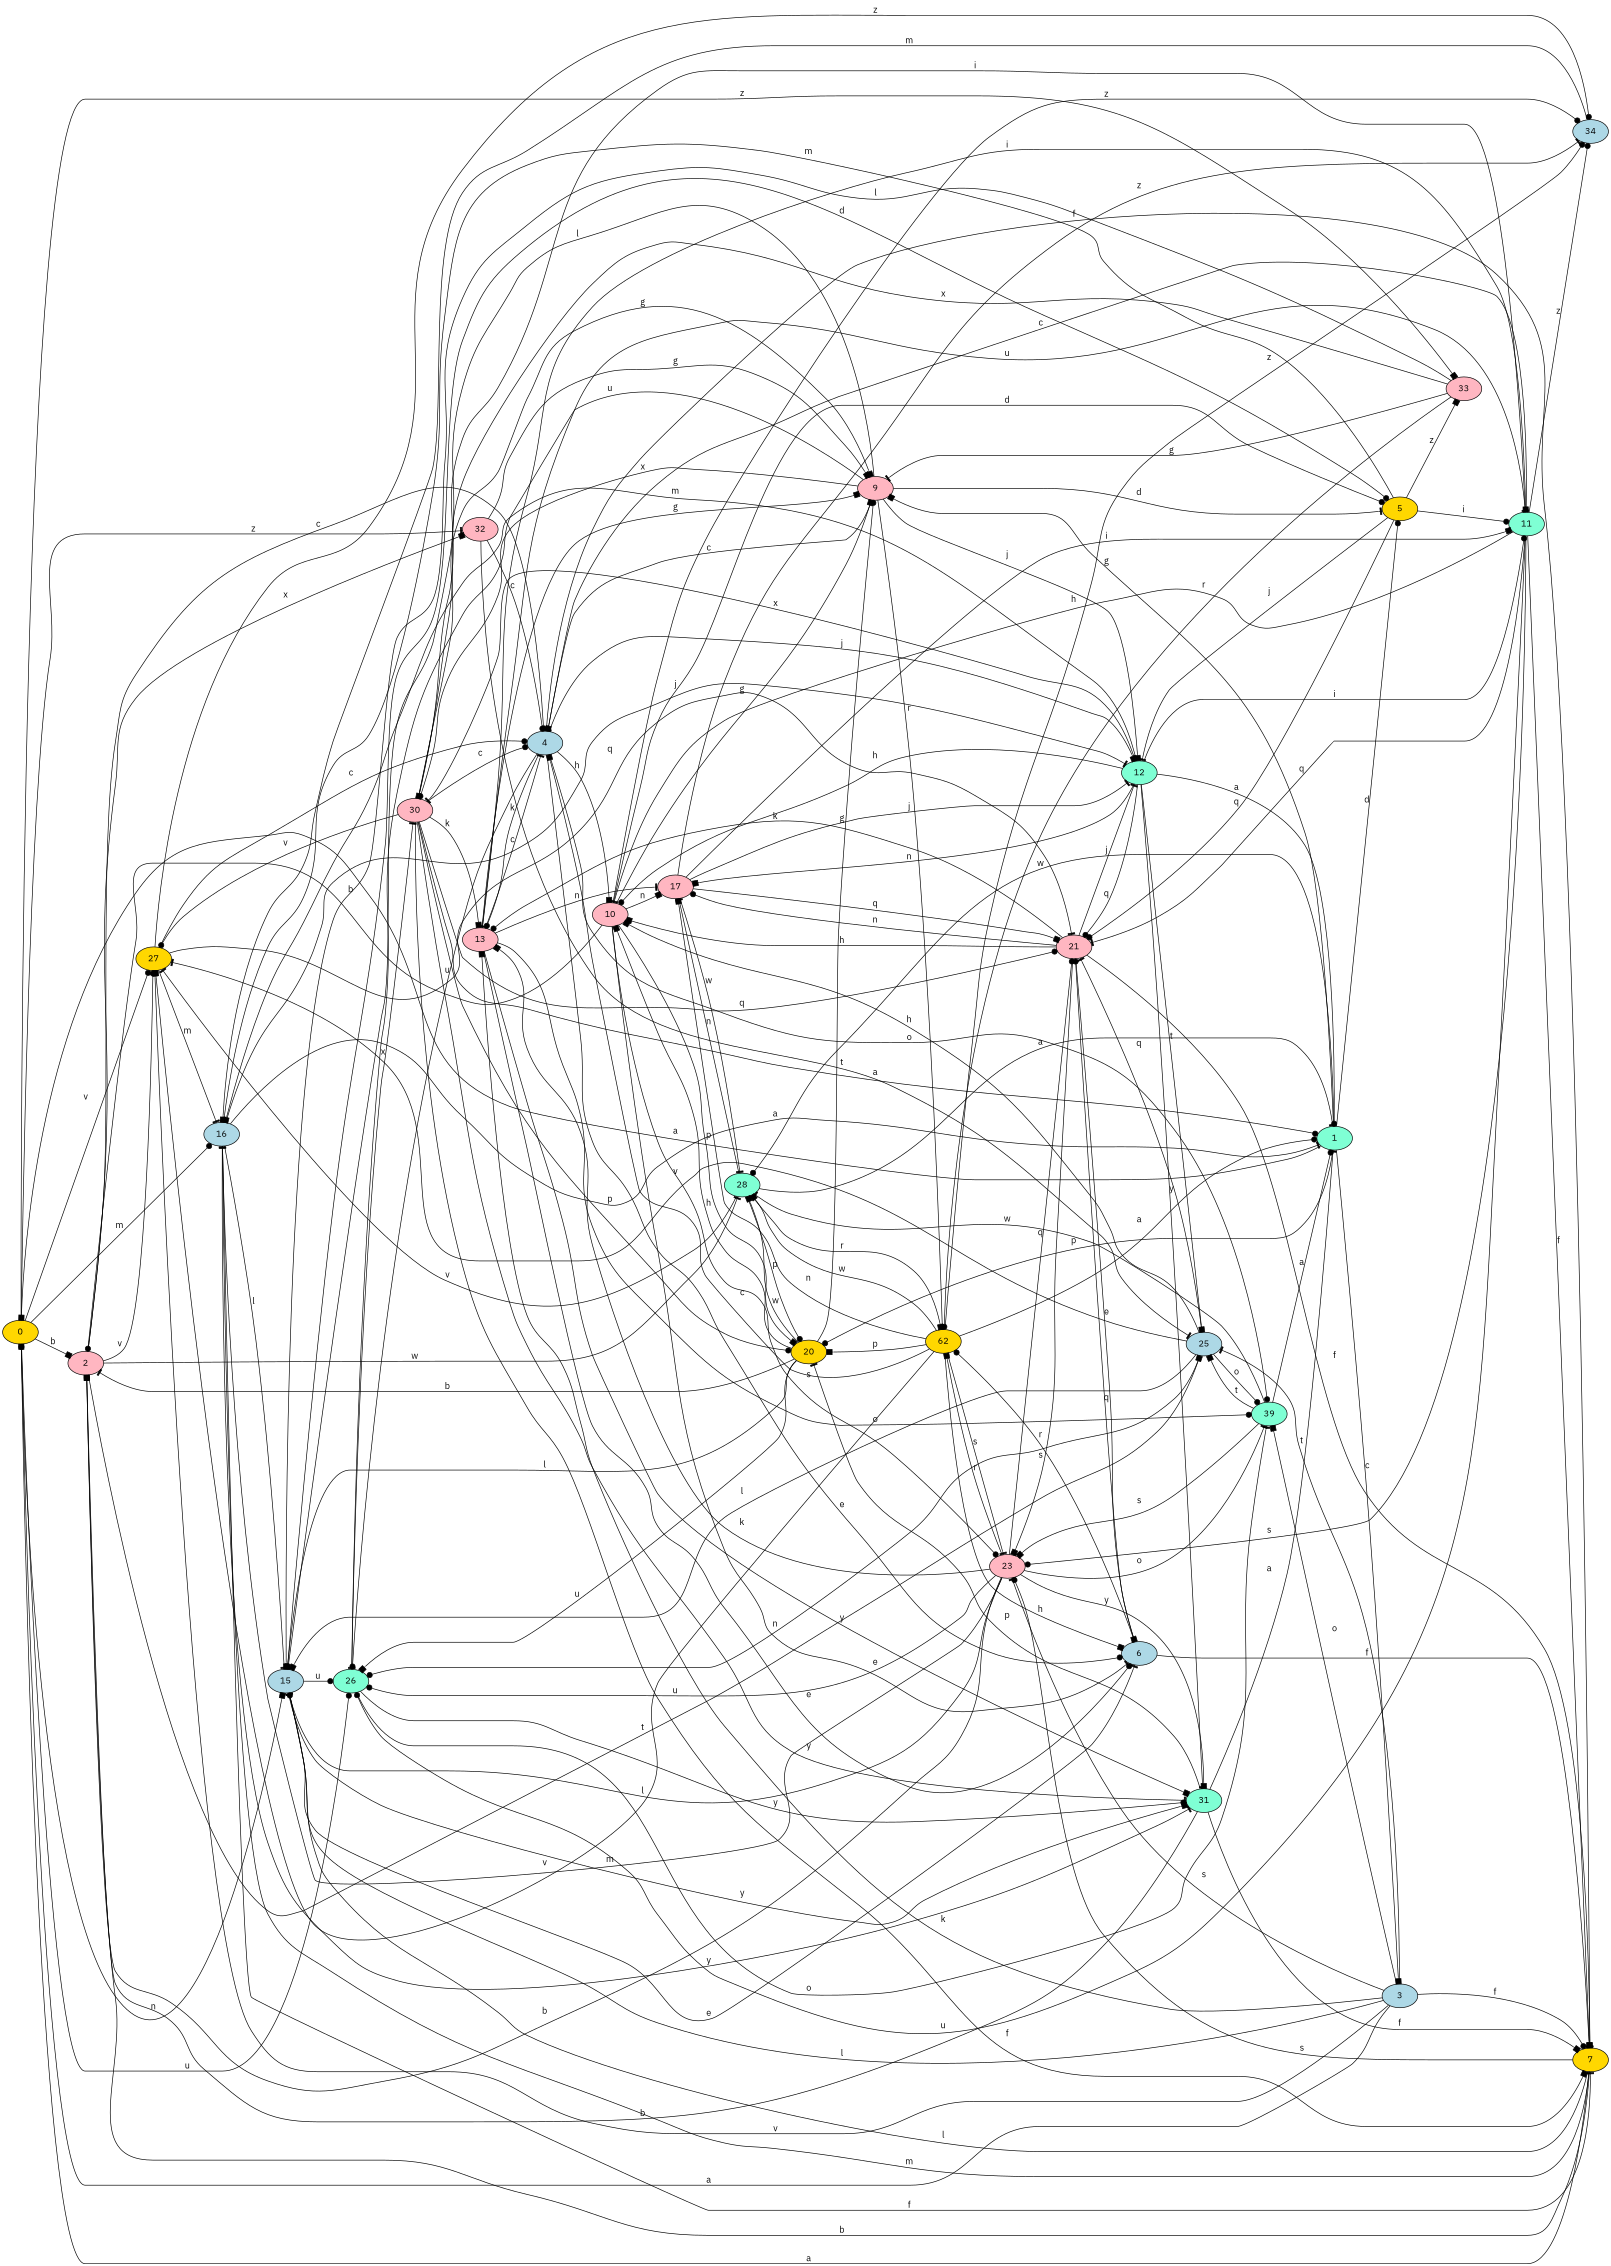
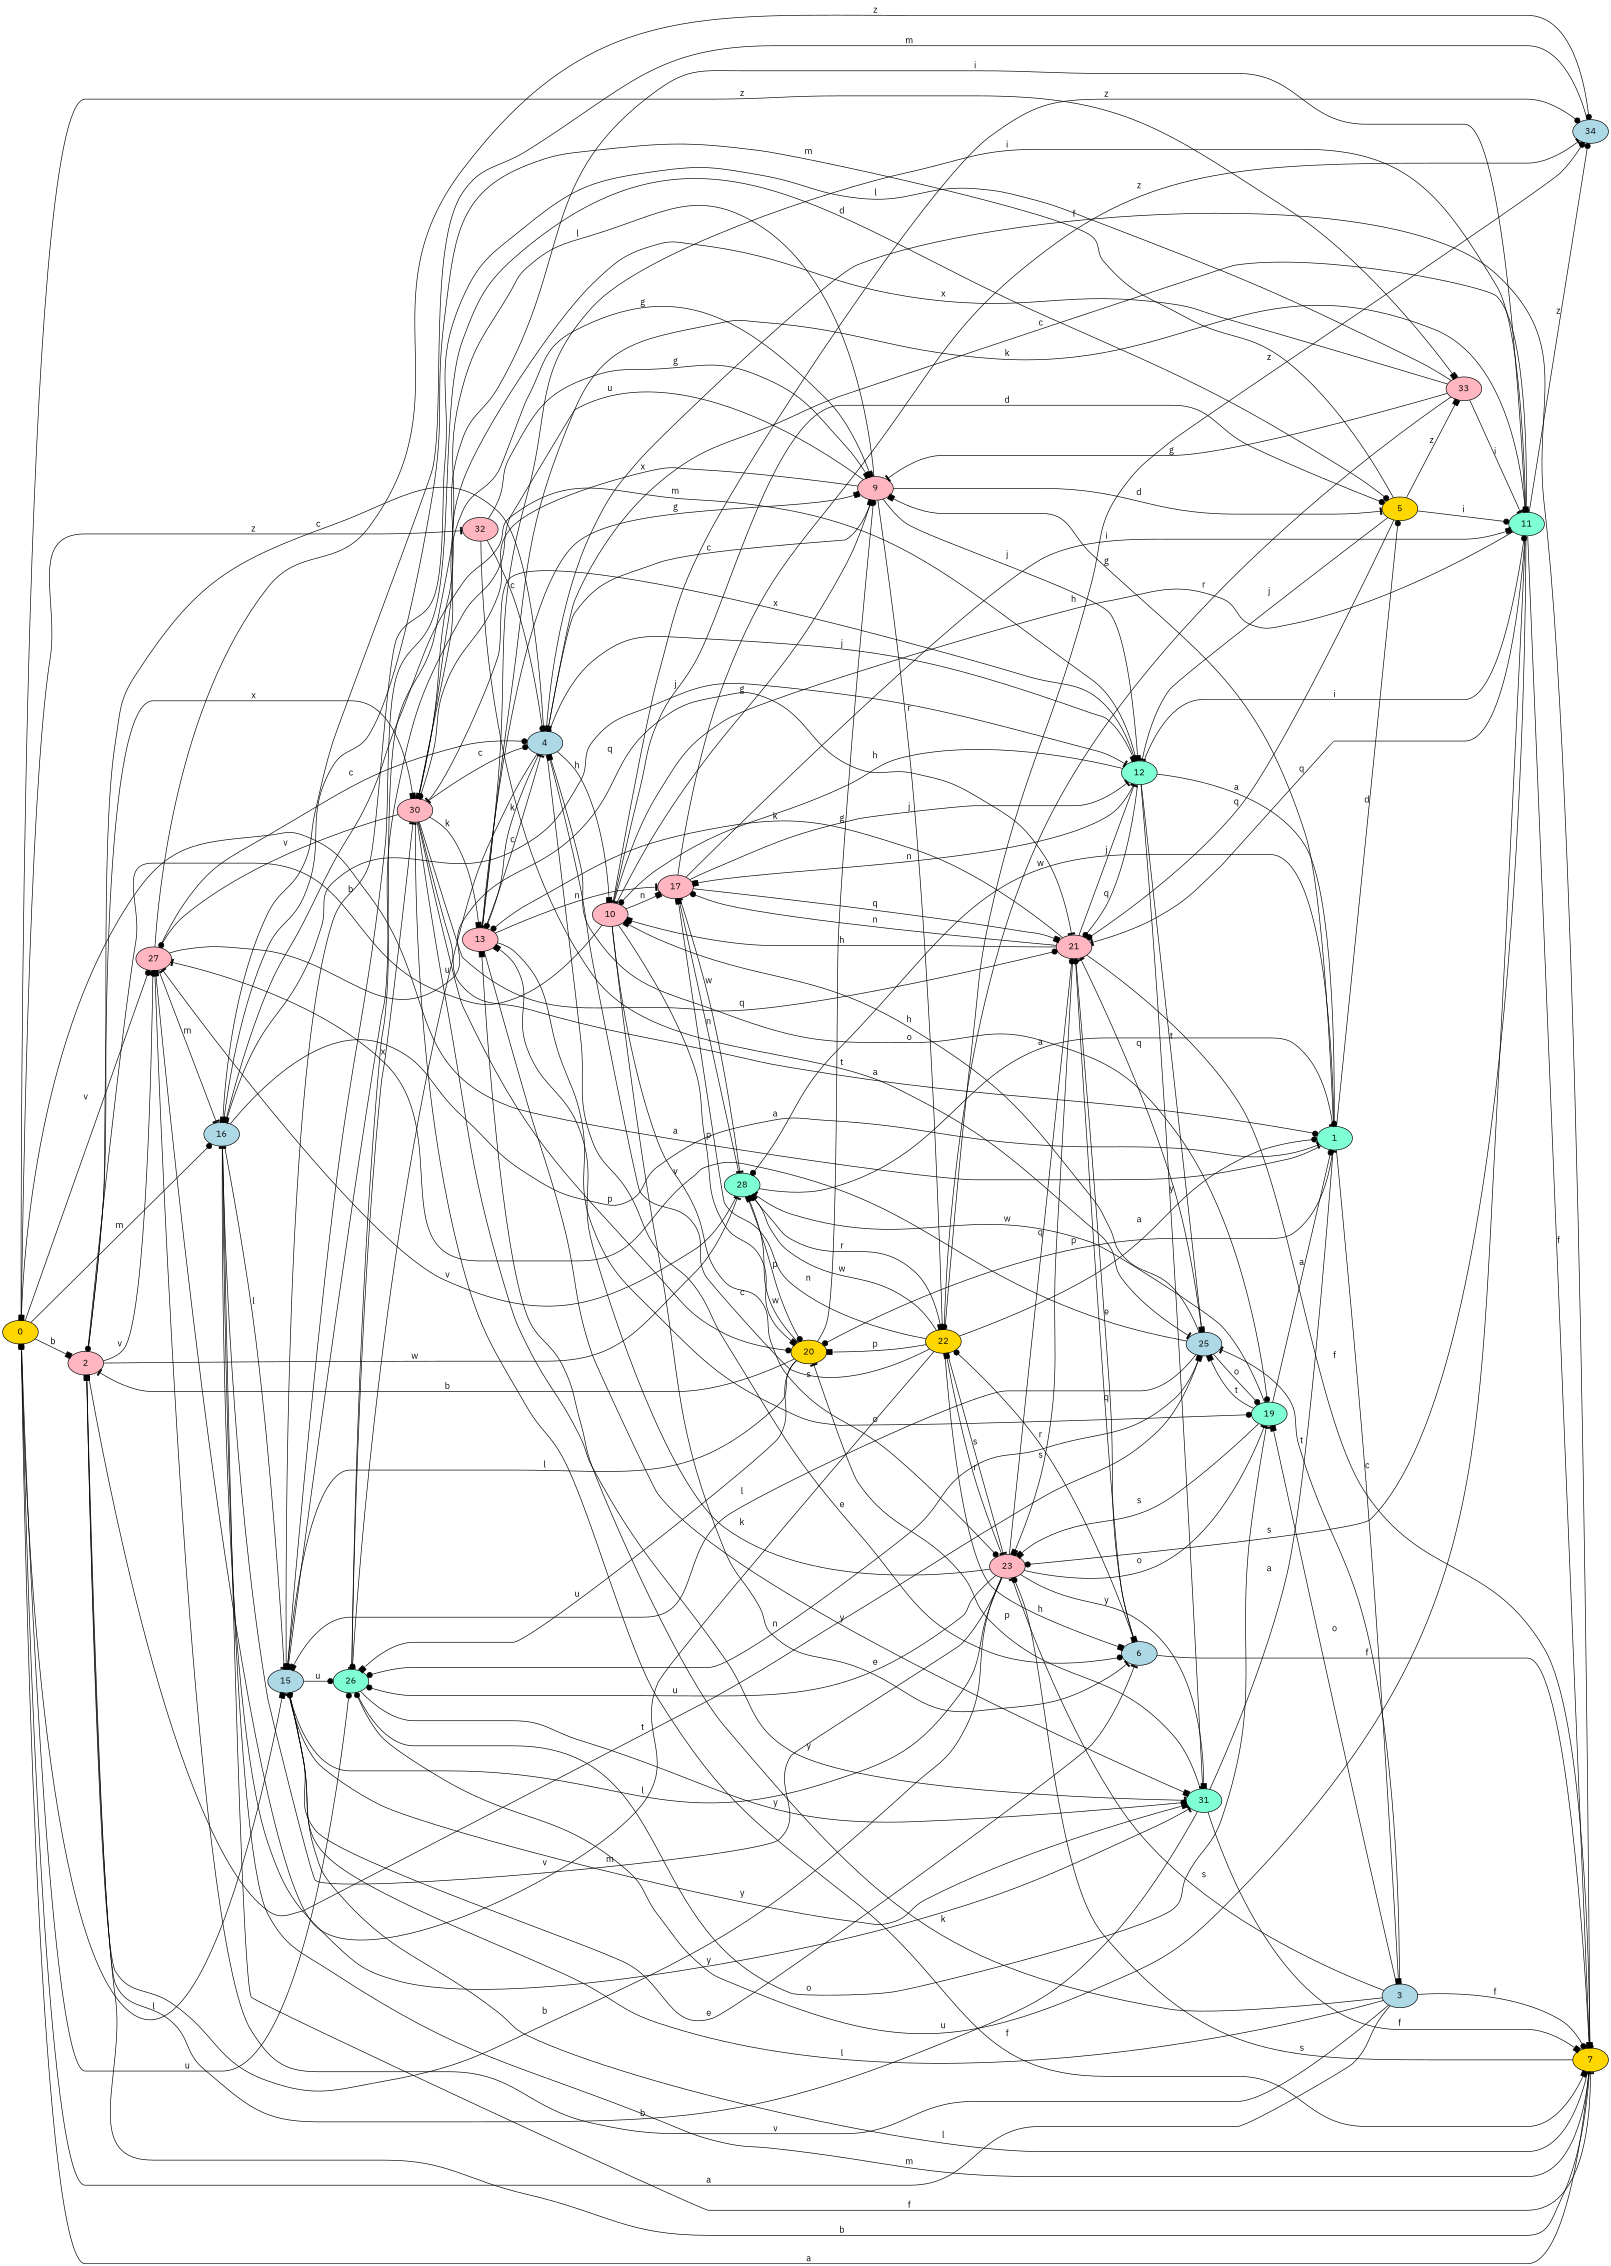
  strict digraph {
    fontname="IBM Plex Sans"
    rankdir=LR
    node [fillcolor=lightpink fontname="IBM Plex Sans" style=filled]
    edge [arrowhead=box fontname="IBM Plex Sans"]
    0 [fillcolor=gold]
    2
    15 [fillcolor=lightblue]
    16 [fillcolor=lightblue]
    26 [fillcolor=aquamarine]
-   27 [fillcolor=gold]
+   27
    32
    33
    28 [fillcolor=aquamarine]
    4 [fillcolor=lightblue]
    25 [fillcolor=lightblue]
    30
    5 [fillcolor=gold]
    6 [fillcolor=lightblue]
    31 [fillcolor=aquamarine]
    1 [fillcolor=aquamarine]
    7 [fillcolor=gold]
    12 [fillcolor=aquamarine]
-   19 [fillcolor=aquamarine label=39]
+   19 [fillcolor=aquamarine]
    21
    34 [fillcolor=lightblue]
    9
    11 [fillcolor=aquamarine]
-   22 [fillcolor=gold label=62]
+   22 [fillcolor=gold]
    3 [fillcolor=lightblue]
    20 [fillcolor=gold]
    13
    23
    10
    17
    0 -> 2 [label=b]
-   0 -> 15 [label=n]
+   0 -> 15 [label=l]
    0 -> 16 [arrowhead=dot label=m]
    0 -> 26 [arrowhead=dot label=u]
    0 -> 27 [arrowhead=dot label=v]
    0 -> 32 [arrowhead=tee label=z]
    0 -> 33 [label=z]
    2 -> 27 [arrowhead=dot label=v]
    2 -> 28 [arrowhead=tee label=w]
    2 -> 4 [arrowhead=dot label=c]
    2 -> 25 [label=t]
-   2 -> 32 [label=x]
+   2 -> 30 [label=x]
    15 -> 26 [arrowhead=dot label=u]
    15 -> 5 [arrowhead=dot label=d]
    15 -> 6 [arrowhead=tee label=e]
    15 -> 31 [label=y]
    16 -> 15 [arrowhead=tee label=l]
    16 -> 31 [arrowhead=tee label=y]
    16 -> 1 [arrowhead=tee label=a]
    16 -> 7 [arrowhead=tee label=f]
    16 -> 12 [arrowhead=tee label=j]
    26 -> 30 [arrowhead=tee label=x]
    26 -> 31 [arrowhead=dot label=y]
    26 -> 19 [arrowhead=tee label=o]
    27 -> 16 [arrowhead=tee label=m]
    27 -> 4 [arrowhead=dot label=c]
    27 -> 21 [arrowhead=tee label=q]
    27 -> 34 [arrowhead=dot label=z]
    32 -> 4 [arrowhead=dot label=c]
    32 -> 25 [arrowhead=tee label=t]
    32 -> 9 [label=g]
    33 -> 15 [label=l]
    33 -> 30 [label=x]
    33 -> 9 [arrowhead=tee label=g]
+   33 -> 11 [arrowhead=tee label=i]
    33 -> 22 [arrowhead=dot label=r]
    28 -> 27 [arrowhead=tee label=v]
    28 -> 1 [arrowhead=tee label=a]
    28 -> 22 [label=r]
    28 -> 20 [arrowhead=dot label=p]
    28 -> 17 [arrowhead=tee label=n]
    4 -> 26 [arrowhead=dot label=u]
    4 -> 6 [arrowhead=dot label=e]
    4 -> 7 [arrowhead=tee label=f]
    4 -> 12 [label=j]
    4 -> 19 [arrowhead=dot label=o]
    4 -> 13 [arrowhead=dot label=k]
    4 -> 10 [label=h]
    25 -> 15 [label=l]
    25 -> 26 [arrowhead=dot label=n]
    25 -> 27 [arrowhead=tee label=v]
    25 -> 19 [arrowhead=dot label=o]
    25 -> 21 [arrowhead=tee label=q]
    25 -> 10 [label=h]
    30 -> 27 [arrowhead=dot label=v]
    30 -> 4 [arrowhead=dot label=c]
    30 -> 31 [arrowhead=tee label=y]
    30 -> 1 [arrowhead=dot label=a]
    30 -> 7 [label=f]
    30 -> 21 [arrowhead=dot label=q]
    30 -> 9 [label=g]
    30 -> 11 [arrowhead=tee label=i]
    30 -> 20 [arrowhead=dot label=p]
    30 -> 13 [label=k]
    5 -> 16 [arrowhead=tee label=m]
    5 -> 33 [label=z]
    5 -> 12 [arrowhead=tee label=j]
    5 -> 21 [arrowhead=dot label=q]
    5 -> 11 [arrowhead=dot label=i]
    6 -> 7 [label=f]
    6 -> 21 [arrowhead=dot label=q]
    6 -> 22 [arrowhead=dot label=r]
    31 -> 2 [arrowhead=dot label=b]
    31 -> 1 [arrowhead=tee label=a]
    31 -> 7 [label=f]
    31 -> 20 [arrowhead=tee label=p]
    1 -> 0 [label=a]
    1 -> 28 [arrowhead=dot label=w]
    1 -> 5 [arrowhead=dot label=d]
    1 -> 9 [label=g]
    1 -> 3 [label=c]
    1 -> 20 [arrowhead=dot label=p]
    7 -> 0 [label=a]
    7 -> 2 [label=b]
    7 -> 15 [arrowhead=dot label=l]
    7 -> 16 [arrowhead=tee label=m]
    7 -> 23 [arrowhead=dot label=s]
    12 -> 16 [label=m]
    12 -> 25 [label=t]
    12 -> 30 [arrowhead=tee label=x]
    12 -> 31 [arrowhead=tee label=y]
    12 -> 1 [arrowhead=dot label=a]
    12 -> 21 [arrowhead=dot label=q]
    12 -> 11 [arrowhead=dot label=i]
    12 -> 10 [arrowhead=dot label=h]
    12 -> 17 [label=n]
    19 -> 28 [arrowhead=tee label=w]
    19 -> 25 [label=t]
    19 -> 1 [arrowhead=dot label=a]
    19 -> 23 [label=s]
    21 -> 6 [label=e]
    21 -> 7 [label=f]
    21 -> 12 [arrowhead=tee label=j]
    21 -> 13 [arrowhead=dot label=k]
    21 -> 23 [label=s]
    21 -> 10 [label=h]
    21 -> 17 [arrowhead=dot label=n]
    34 -> 16 [label=m]
    9 -> 15 [arrowhead=tee label=l]
    9 -> 26 [arrowhead=tee label=u]
    9 -> 4 [arrowhead=tee label=c]
    9 -> 30 [arrowhead=dot label=x]
    9 -> 5 [arrowhead=tee label=d]
    9 -> 12 [label=j]
    9 -> 22 [arrowhead=dot label=r]
    11 -> 26 [arrowhead=dot label=u]
    11 -> 4 [label=c]
    11 -> 7 [arrowhead=tee label=f]
    11 -> 21 [arrowhead=tee label=q]
    11 -> 34 [arrowhead=dot label=z]
-   11 -> 13 [arrowhead=tee label=u]
+   11 -> 13 [arrowhead=tee label=k]
    11 -> 23 [arrowhead=dot label=s]
    11 -> 10 [arrowhead=tee label=h]
    22 -> 27 [label=v]
    22 -> 28 [label=w]
    22 -> 4 [label=c]
    22 -> 6 [label=h]
    22 -> 1 [arrowhead=dot label=a]
    22 -> 34 [arrowhead=dot label=z]
    22 -> 20 [label=p]
    22 -> 23 [arrowhead=tee label=s]
    22 -> 17 [label=n]
    3 -> 0 [arrowhead=dot label=a]
    3 -> 15 [arrowhead=tee label=l]
    3 -> 27 [label=v]
    3 -> 25 [arrowhead=tee label=t]
    3 -> 7 [arrowhead=dot label=f]
    3 -> 19 [label=o]
    3 -> 13 [label=k]
    3 -> 23 [arrowhead=tee label=s]
    20 -> 2 [arrowhead=tee label=b]
    20 -> 15 [label=l]
    20 -> 26 [label=u]
    20 -> 28 [label=w]
    20 -> 9 [arrowhead=dot label=g]
-   20 -> 10 [label=h]
    13 -> 4 [arrowhead=tee label=c]
-   13 -> 6 [arrowhead=dot label=e]
    13 -> 31 [label=y]
    13 -> 19 [arrowhead=dot label=o]
    13 -> 9 [label=g]
    13 -> 11 [label=i]
    13 -> 17 [arrowhead=tee label=n]
    23 -> 2 [label=b]
    23 -> 15 [arrowhead=tee label=l]
    23 -> 16 [arrowhead=tee label=m]
    23 -> 26 [arrowhead=dot label=u]
    23 -> 31 [label=y]
    23 -> 19 [arrowhead=tee label=o]
    23 -> 21 [arrowhead=dot label=q]
    23 -> 22 [label=r]
    23 -> 13 [label=k]
    10 -> 2 [arrowhead=dot label=b]
    10 -> 5 [arrowhead=dot label=d]
    10 -> 6 [arrowhead=tee label=e]
    10 -> 34 [arrowhead=dot label=z]
    10 -> 9 [label=g]
    10 -> 20 [label=p]
    10 -> 23 [arrowhead=dot label=s]
    10 -> 17 [label=n]
    17 -> 28 [arrowhead=tee label=w]
    17 -> 12 [arrowhead=tee label=j]
    17 -> 21 [label=q]
    17 -> 34 [arrowhead=tee label=z]
    17 -> 11 [label=i]
  }
